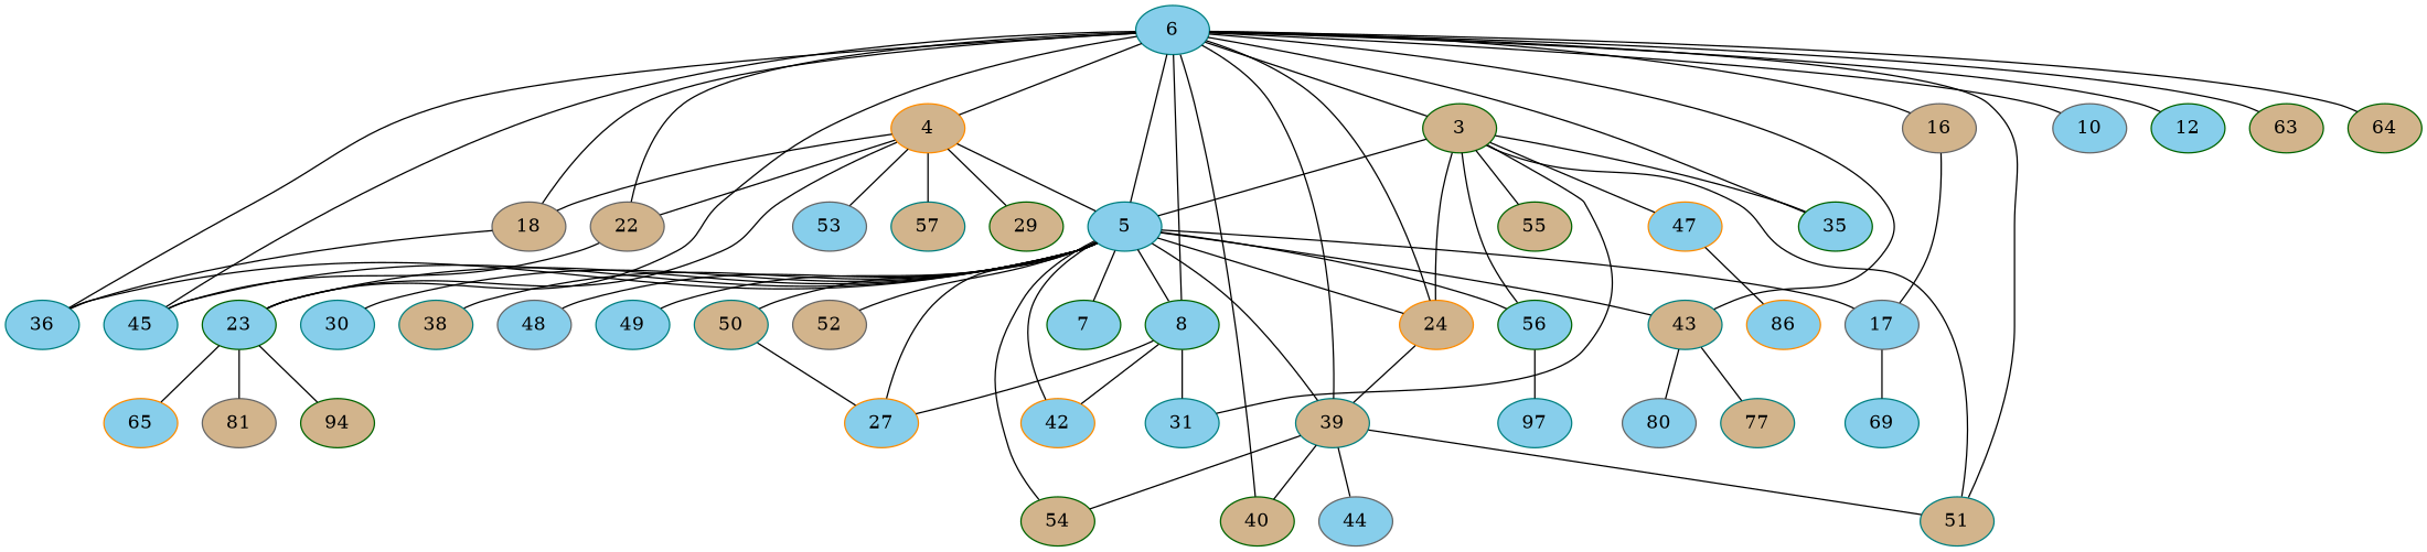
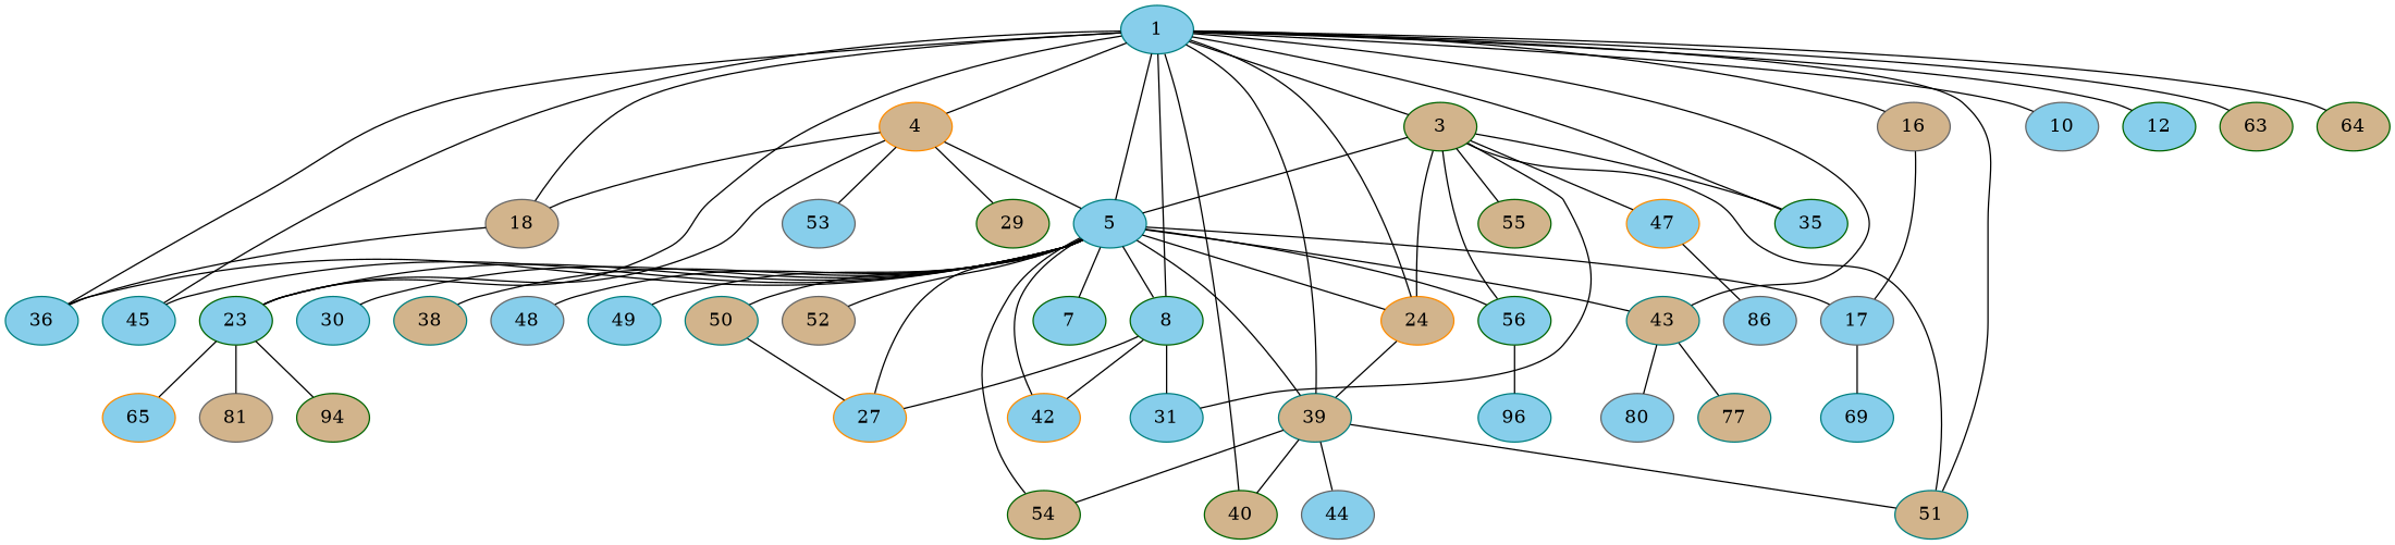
  graph {
    node [color=teal fillcolor=skyblue style=filled]
-   1 [super="+2" label=6]
+   1 [super="+2"]
    3 [color=darkgreen fillcolor=tan super="+32"]
    4 [color=darkorange fillcolor=tan super="+14"]
    5 [super="+21+62+67+74+93+66+25+34+28+9+19+37"]
    8 [color=darkgreen super="+41+15+88+82+91+78+58"]
    10 [color=gray40]
    12 [color=darkgreen]
    16 [color=gray40 fillcolor=tan]
    18 [color=gray40 fillcolor=tan super="+79+89"]
-   22 [color=gray40 fillcolor=tan super="+59+85"]
    23 [color=darkgreen]
    24 [color=darkorange fillcolor=tan]
    35 [color=darkgreen]
    36
    39 [fillcolor=tan super="+46"]
    40 [color=darkgreen fillcolor=tan]
    43 [fillcolor=tan]
    45
    51 [fillcolor=tan]
    63 [color=darkgreen fillcolor=tan]
    64 [color=darkgreen fillcolor=tan]
    31
    47 [color=darkorange]
    55 [color=darkgreen fillcolor=tan]
    56 [color=darkgreen]
    29 [color=darkgreen fillcolor=tan]
    53 [color=gray40]
-   57 [fillcolor=tan]
    27 [color=darkorange super="+68"]
    7 [color=darkgreen]
    17 [color=gray40]
    30
    38 [fillcolor=tan]
    42 [color=darkorange]
    48 [color=gray40]
    49
    50 [fillcolor=tan]
    52 [color=gray40 fillcolor=tan]
    54 [color=darkgreen fillcolor=tan]
    65 [color=darkorange]
    81 [color=gray40 fillcolor=tan]
    94 [color=darkgreen fillcolor=tan]
    44 [color=gray40]
    77 [fillcolor=tan]
    80 [color=gray40]
-   86 [color=darkorange]
-   96 [label=97]
+   86 [color=gray40]
+   96
    69
    1 -- 3 [weight=2]
    1 -- 4 [weight=2]
    1 -- 5 [weight=7]
    1 -- 8 [weight=2]
    1 -- 10
    1 -- 12
    1 -- 16
    1 -- 18
-   1 -- 22 [weight=2]
    1 -- 23
    1 -- 24
    1 -- 35
    1 -- 36
    1 -- 39
    1 -- 40
    1 -- 43
    1 -- 45
    1 -- 51
    1 -- 63
    1 -- 64
    3 -- 5 [weight=2]
    3 -- 24
    3 -- 35
    3 -- 51
    3 -- 31
    3 -- 47
    3 -- 55
    3 -- 56
    4 -- 5
    4 -- 18
-   4 -- 22
    4 -- 23
    4 -- 29
    4 -- 53
-   4 -- 57
    5 -- 8 [weight=2]
    5 -- 23
    5 -- 24
    5 -- 36 [weight=2]
    5 -- 39 [weight=4]
    5 -- 43
    5 -- 45
    5 -- 56 [weight=2]
    5 -- 27
    5 -- 7
    5 -- 17
    5 -- 30
    5 -- 38
    5 -- 42
    5 -- 48
    5 -- 49
    5 -- 50 [weight=2]
    5 -- 52
    5 -- 54
    8 -- 31
    8 -- 27
    8 -- 42
    16 -- 17
    18 -- 36
-   22 -- 45
    23 -- 65
    23 -- 81
    23 -- 94
    24 -- 39
    39 -- 40
    39 -- 51
    39 -- 54
    39 -- 44
    43 -- 77
    43 -- 80
    47 -- 86
    56 -- 96
    17 -- 69
    50 -- 27
  }
